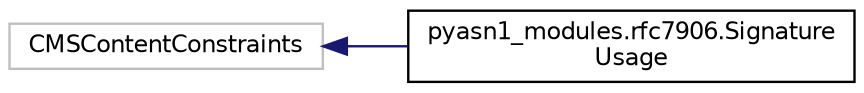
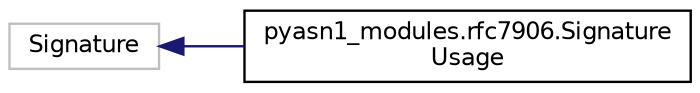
  digraph {
    rankdir=LR
    fontname="DejaVu Sans"
    node [fillcolor=white fontname="DejaVu Sans" fontsize=10 shape=record style=filled]
-   n1 [color=grey75 height=0.2 label=CMSContentConstraints width=0.4]
+   n1 [color=grey75 height=0.2 label=Signature width=0.4]
    n2 [color=black height=0.2 label="pyasn1_modules.rfc7906.Signature\lUsage" width=0.4]
    n1 -> n2 [color=midnightblue dir=back fontname="DejaVu Sans" fontsize=10 labelfontname=Helvetica labelfontsize=10 style=solid]
  }
